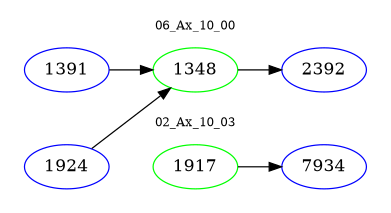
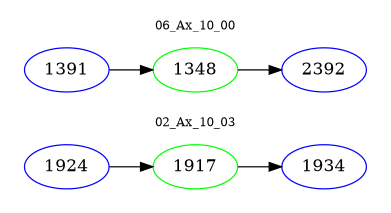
  digraph {
    rankdir=LR
    node [color=blue]
    edge [color=black]
    n1 [label=1391]
    n2 [color=green label=1348]
    n3 [label=2392]
    n4 [label=1924]
    n5 [color=green label=1917]
-   n6 [label=7934]
+   n6 [label=1934]
    subgraph cluster_1 {
      color=white
      fontsize=10
      label="06_Ax_10_00"
      n1
      n2
      n3
    }
    subgraph cluster_2 {
      color=white
      fontsize=10
      label="02_Ax_10_03"
      n4
      n5
      n6
    }
    n1 -> n2
    n2 -> n3
-   n4 -> n2
+   n4 -> n5
    n5 -> n6
  }
